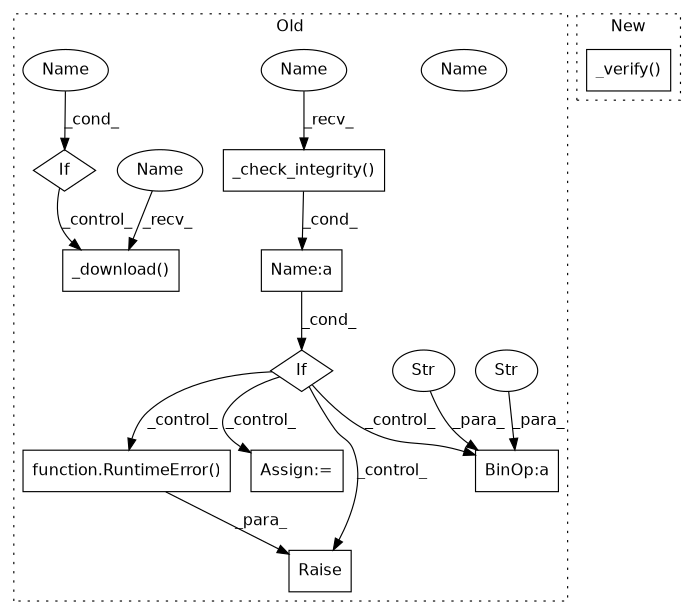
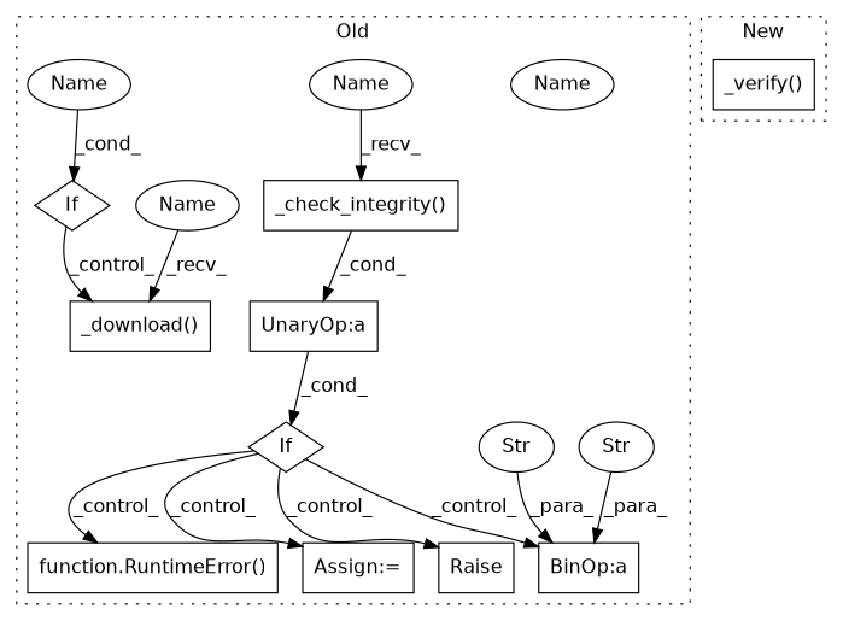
  digraph {
    fontname="DejaVu Sans"
    node [a=75 fontname="DejaVu Sans" l=3 s=3229 shape=box]
    edge [fontname="DejaVu Sans"]
    n1 [l=23 label="_check_integrity()"]
    n2 [a=96 label=If s=3222 shape=diamond]
-   n3 [a=61 l=27 label="Name:a" s=3225]
+   n3 [a=61 l=27 label="UnaryOp:a" s=3225]
    n4 [a=82 l=19 label="BinOp:a" s=3336]
    n5 [a=66 l=34 label=Str s=3302 shape=ellipse]
    n6 [a=66 l=42 label=Str s=3355 shape=ellipse]
    n7 [l=16 label="_download()" s=3196]
    n8 [a=96 label=If s=3171 shape=diamond]
    n9 [a=87 l=8 label=Name s=3174 shape=ellipse]
    n10 [a=91 l=6 label=Raise s=3266]
    n11 [l="30,14" label="function.RuntimeError()" s="3272,3397"]
    n12 [a=68 label="Assign:=" s=3429]
    n13 [a=87 l=4 label=Name shape=ellipse]
    n14 [a=87 l=4 label=Name s=3196 shape=ellipse]
    n15 [a=87 l=8 label=Name s=3174 shape=ellipse]
    n16 [l=14 label="_verify()" s=2962]
    subgraph cluster_1 {
      label=Old
      style=dotted
      n1
      n2
      n3
      n4
      n5
      n6
      n7
      n8
      n9
      n10
      n11
      n12
      n13
      n14
      n15
    }
    subgraph cluster_2 {
      label=New
      style=dotted
      n16
    }
    n1 -> n3 [label=_cond_]
    n2 -> n4 [label=_control_]
    n2 -> n10 [label=_control_]
    n2 -> n11 [label=_control_]
    n2 -> n12 [label=_control_]
    n3 -> n2 [label=_cond_]
    n5 -> n4 [label=_para_]
    n6 -> n4 [label=_para_]
    n8 -> n7 [label=_control_]
-   n11 -> n10 [label=_para_]
    n13 -> n1 [label=_recv_]
    n14 -> n7 [label=_recv_]
    n15 -> n8 [label=_cond_]
  }
